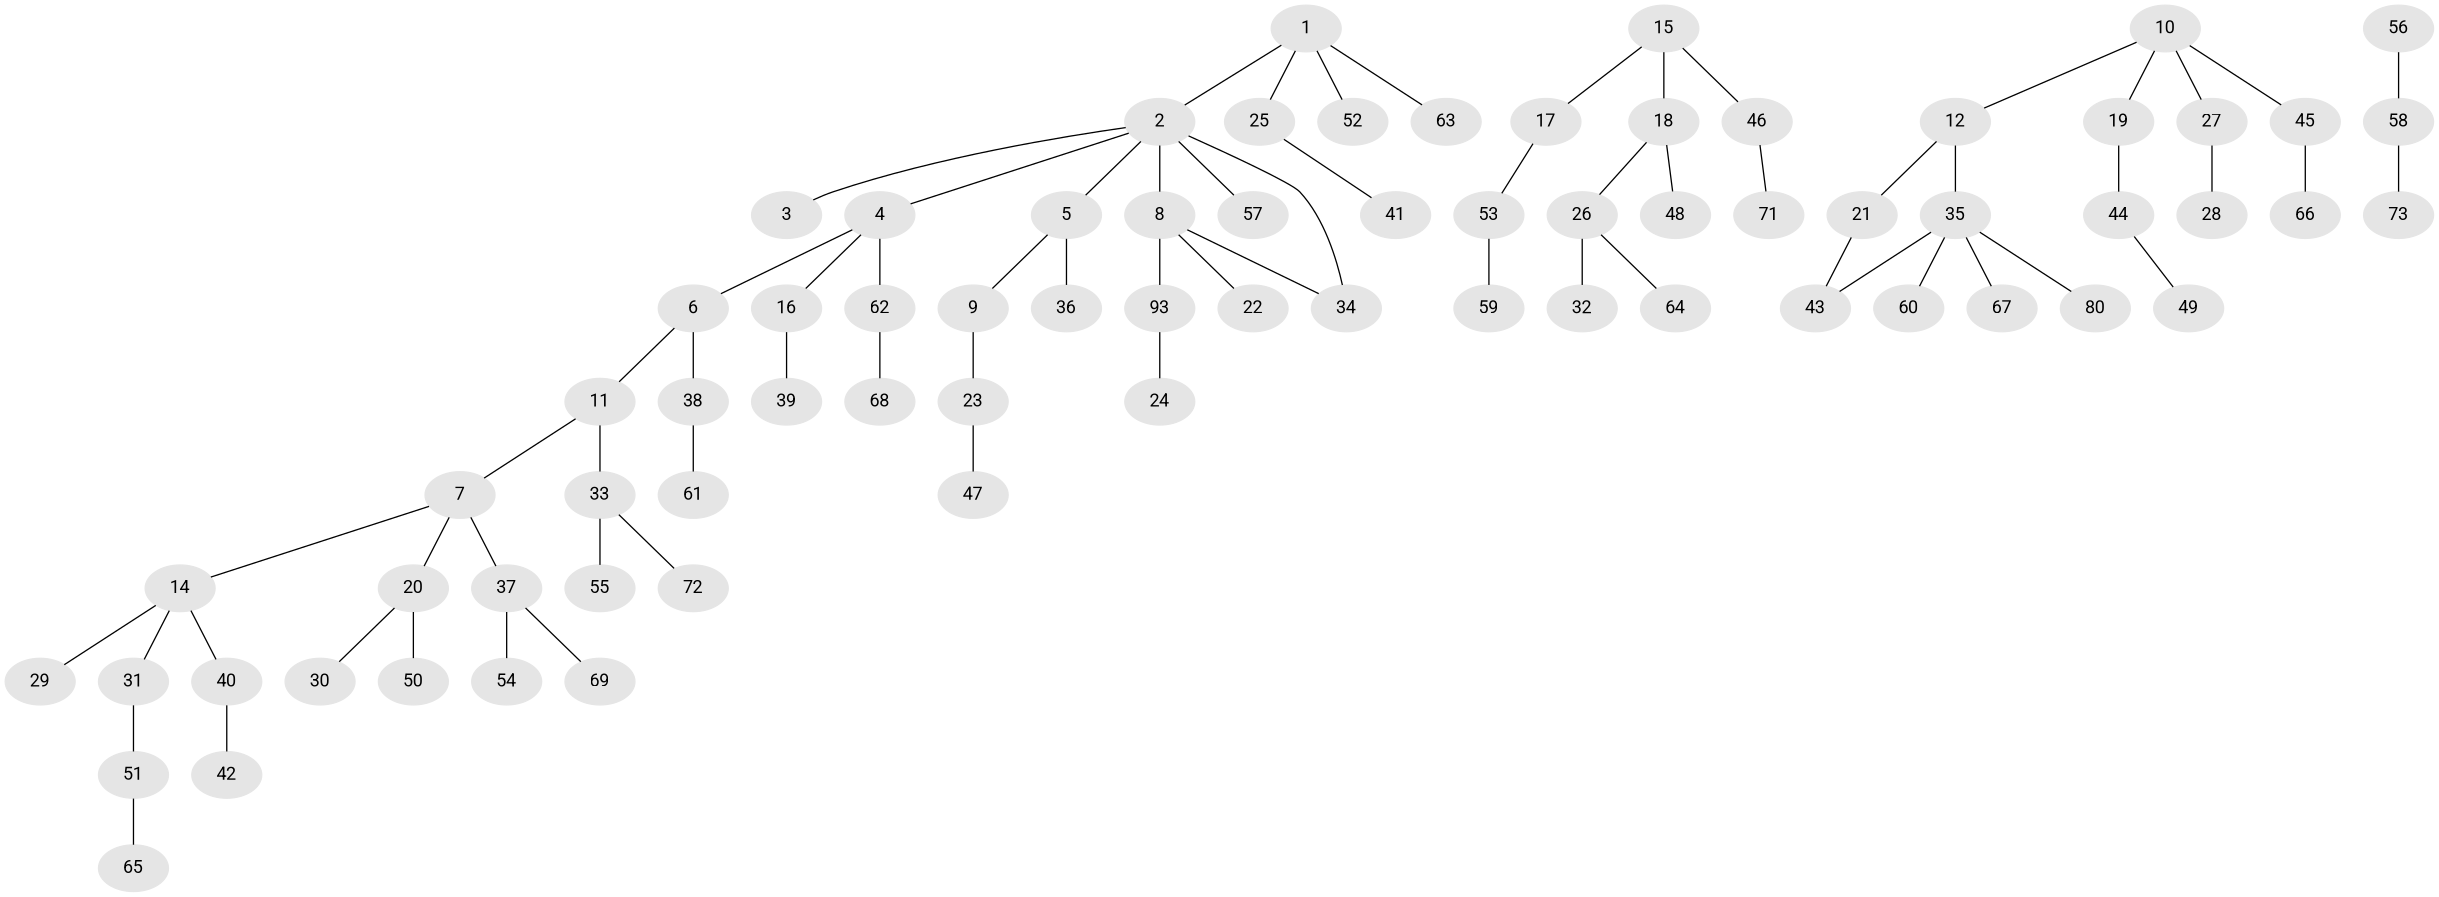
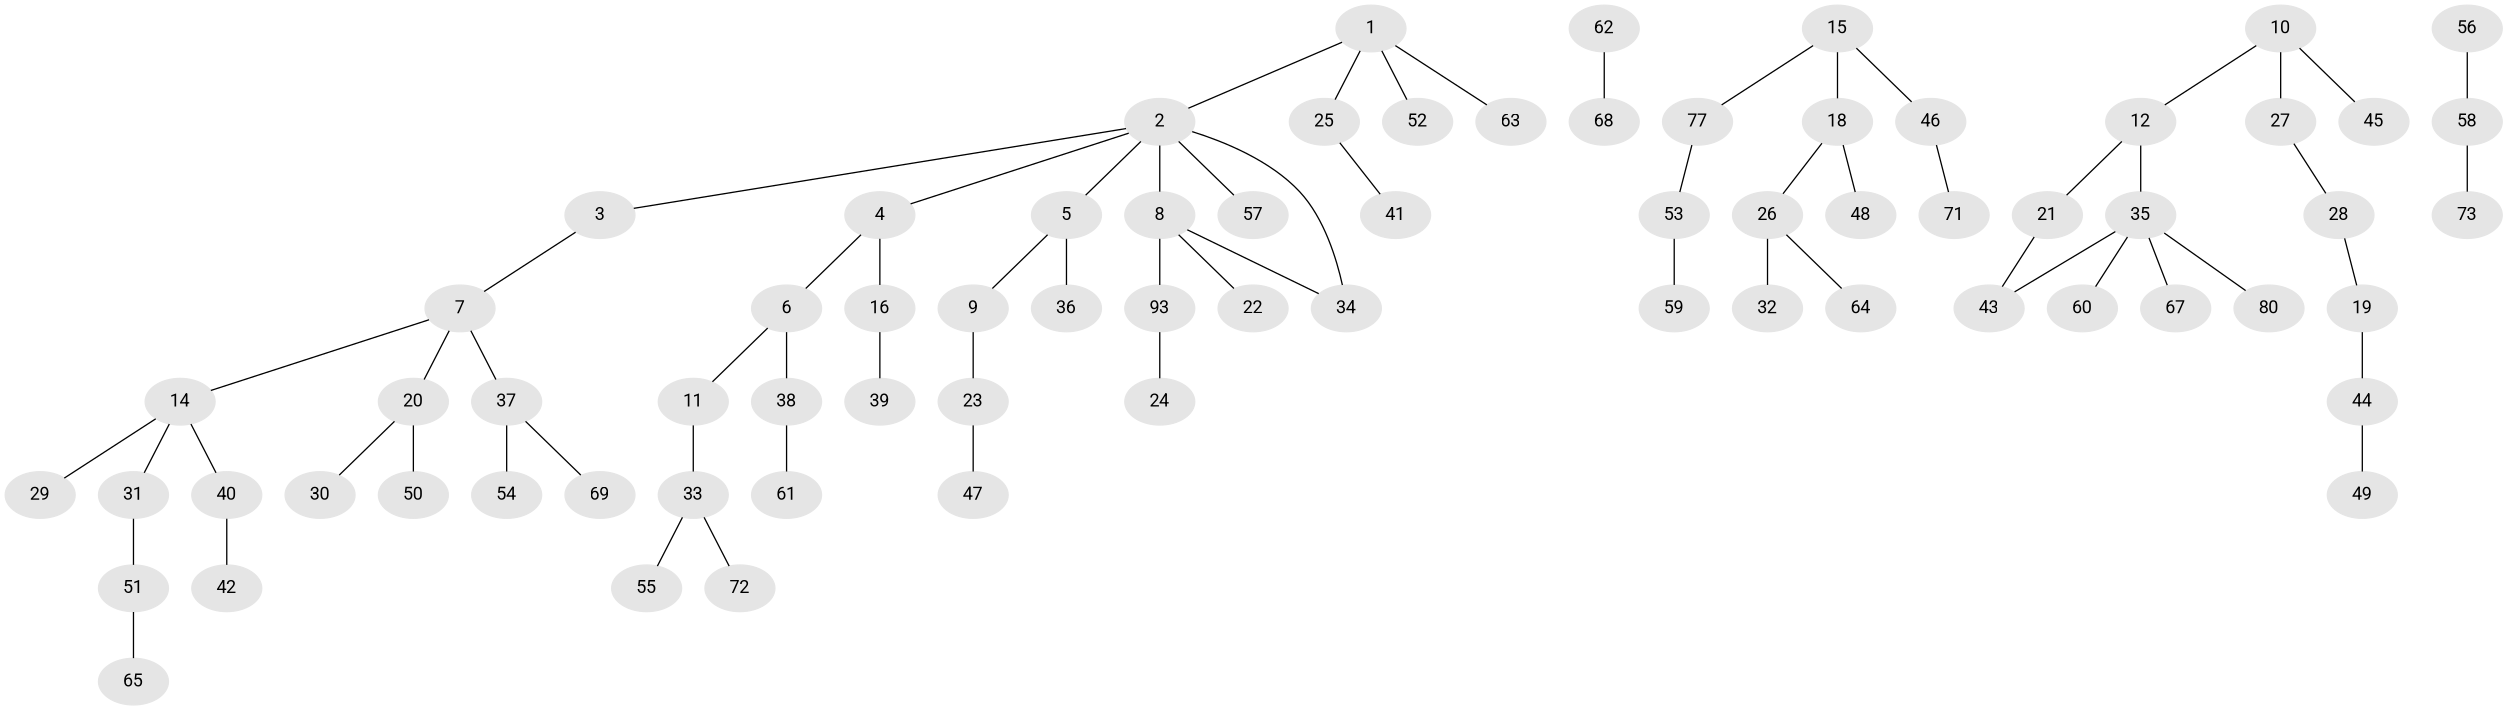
  graph {
    fontname=Roboto
    node [color=gray90 fontname=Roboto style=filled]
    edge [fontname=Roboto]
    1
    2
    25
    52
    63
    3
    4
    5
    8
    57
    34
    41
    7
    6
    16
    62
    9
    36
    n19 [label=93]
    22
    15
-   17
+   17 [label=77]
    18
    46
    14
    20
    37
    11
    38
    10
    12
    19
    27
    45
    39
    68
    23
    33
    61
    29
    31
    40
    30
    50
    54
    69
    24
    47
    21
    35
    44
    28
-   66
    55
    72
    43
    60
    67
    n59 [label=80]
    51
    42
    53
    26
    48
    71
    59
    32
    64
    49
    56
    58
    65
    73
    1 -- 2
    1 -- 25
    1 -- 52
    1 -- 63
    2 -- 3
    2 -- 4
    2 -- 5
    2 -- 8
    2 -- 57
    2 -- 34
    25 -- 41
-   11 -- 7
+   3 -- 7
    4 -- 6
    4 -- 16
-   4 -- 62
    5 -- 9
    5 -- 36
    8 -- 34
    8 -- n19
    8 -- 22
    7 -- 14
    7 -- 20
    7 -- 37
    6 -- 11
    6 -- 38
    16 -- 39
    62 -- 68
    9 -- 23
    n19 -- 24
    15 -- 17
    15 -- 18
    15 -- 46
    17 -- 53
    18 -- 26
    18 -- 48
    46 -- 71
    14 -- 29
    14 -- 31
    14 -- 40
    20 -- 30
    20 -- 50
    37 -- 54
    37 -- 69
    11 -- 33
    38 -- 61
    10 -- 12
-   10 -- 19
+   28 -- 19
    10 -- 27
    10 -- 45
    12 -- 21
    12 -- 35
    19 -- 44
    27 -- 28
-   45 -- 66
    23 -- 47
    33 -- 55
    33 -- 72
    31 -- 51
    40 -- 42
    21 -- 43
    35 -- 43
    35 -- 60
    35 -- 67
    35 -- n59
    44 -- 49
    51 -- 65
    53 -- 59
    26 -- 32
    26 -- 64
    56 -- 58
    58 -- 73
  }
